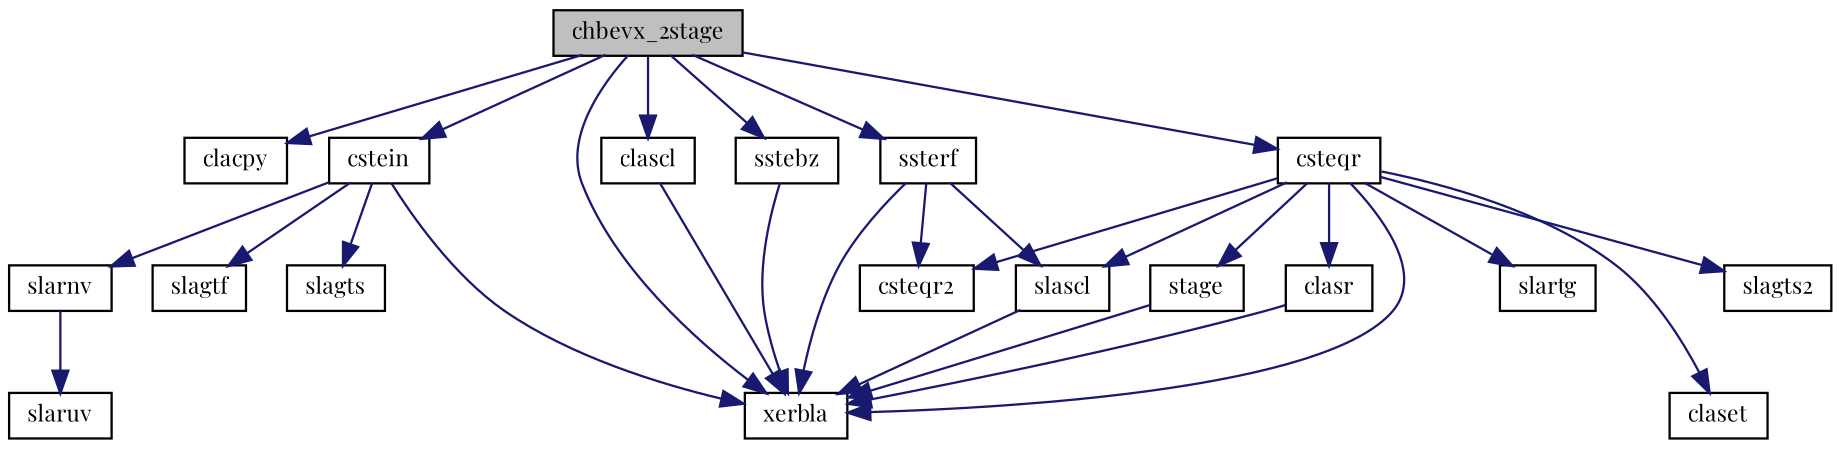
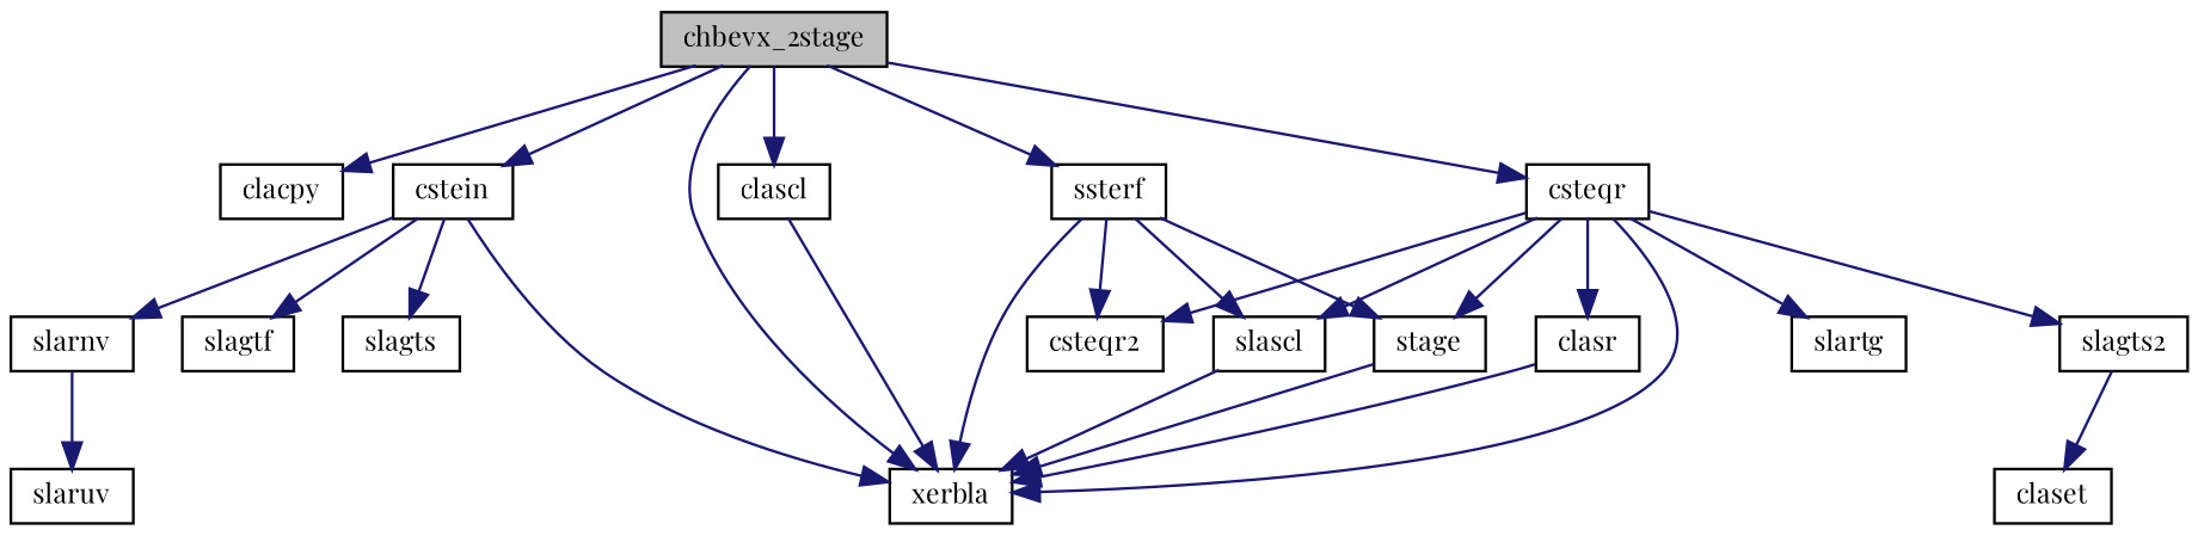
  digraph {
    fontname="Playfair Display"
    rankdir=TB
    node [color=black fillcolor=white fontname="Playfair Display" fontsize=10 shape=record style=filled]
    edge [color=midnightblue fontname="Playfair Display" fontsize=10 labelfontname=Helvetica labelfontsize=10 style=solid]
    n1 [fillcolor=grey75 fontcolor=black height=0.2 label=chbevx_2stage width=0.4]
    n2 [height=0.2 label=clacpy width=0.4]
    n3 [height=0.2 label=clascl width=0.4]
    n4 [height=0.2 label=xerbla width=0.4]
    n5 [height=0.2 label=cstein width=0.4]
    n6 [height=0.2 label=csteqr width=0.4]
-   n7 [height=0.2 label=sstebz width=0.4]
    n8 [height=0.2 label=ssterf width=0.4]
    n9 [height=0.2 label=slagtf width=0.4]
    n10 [height=0.2 label=slagts width=0.4]
    n11 [height=0.2 label=slarnv width=0.4]
    n12 [height=0.2 label=claset width=0.4]
    n13 [height=0.2 label=clasr width=0.4]
    n14 [height=0.2 label=csteqr2 width=0.4]
    n15 [height=0.2 label=slagts2 width=0.4]
    n16 [height=0.2 label=slartg width=0.4]
    n17 [height=0.2 label=slascl width=0.4]
    n18 [height=0.2 label=stage width=0.4]
    n19 [height=0.2 label=slaruv width=0.4]
    n1 -> n2
    n1 -> n3
    n1 -> n4
    n1 -> n5
    n1 -> n6
-   n1 -> n7
    n1 -> n8
    n3 -> n4
    n5 -> n4
    n5 -> n9
    n5 -> n10
    n5 -> n11
    n6 -> n4
-   n6 -> n12
+   n15 -> n12
    n6 -> n13
    n6 -> n14
    n6 -> n15
    n6 -> n16
    n6 -> n17
    n6 -> n18
-   n7 -> n4
    n8 -> n4
    n8 -> n14
    n8 -> n17
+   n8 -> n18
    n11 -> n19
    n13 -> n4
    n17 -> n4
    n18 -> n4
  }
